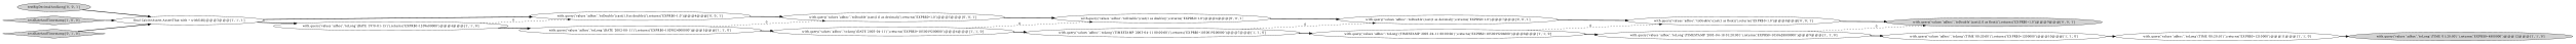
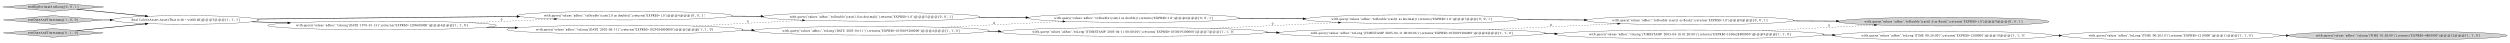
  digraph {
    rankdir=LR
    fontname="PT Serif"
    node [fillcolor=white shape=ellipse style=filled fontname="PT Serif"]
    edge [style=bold fontname="PT Serif"]
    n1 [label="with.query(\"values \"adhoc\".\"toDouble\"(cast(1 as decimal))\").returns(\"EXPR$0=1.0\")@@@7@@@['0', '0', '1']"]
    n2 [label="with.query(\"values \"adhoc\".\"toDouble\"(cast(1 as float))\").returns(\"EXPR$0=1.0\")@@@8@@@['0', '0', '1']"]
    n3 [label="with.query(\"values \"adhoc\".\"toDouble\"(cast(1 as double))\").returns(\"EXPR$0=1.0\")@@@6@@@['0', '0', '1']"]
    n4 [label="with.query(\"values \"adhoc\".\"toLong\"(TIME '00:20:10')\").returns(\"EXPR$0=1210000\")@@@11@@@['1', '1', '0']"]
    n5 [fillcolor=lightgray label="with.query(\"values \"adhoc\".\"toLong\"(TIME '01:20:00')\").returns(\"EXPR$0=4800000\")@@@12@@@['1', '1', '0']"]
    n6 [label="with.query(\"values \"adhoc\".\"toLong\"(TIMESTAMP '2003-04-11 00:00:06')\").returns(\"EXPR$0=1050019206000\")@@@8@@@['1', '1', '0']"]
    n7 [label="with.query(\"values \"adhoc\".\"toLong\"(TIMESTAMP '2003-04-18 01:20:00')\").returns(\"EXPR$0=1050628800000\")@@@9@@@['1', '1', '0']"]
    n8 [label="with.query(\"values \"adhoc\".\"toDouble\"(cast(1.0 as double))\").returns(\"EXPR$0=1.0\")@@@4@@@['0', '0', '1']"]
    n9 [label="with.query(\"values \"adhoc\".\"toDouble\"(cast(1.0 as decimal))\").returns(\"EXPR$0=1.0\")@@@5@@@['0', '0', '1']"]
    n10 [label="with.query(\"values \"adhoc\".\"toLong\"(DATE '1970-01-15')\").returns(\"EXPR$0=1209600000\")@@@4@@@['1', '1', '0']"]
    n11 [label="with.query(\"values \"adhoc\".\"toLong\"(DATE '2002-08-11')\").returns(\"EXPR$0=1029024000000\")@@@5@@@['1', '1', '0']"]
-   n12 [fillcolor=lightgray label="testBigDecimalAndLong['0', '0', '1']"]
+   n12 [fillcolor=lightgray label="testBigDecimalAndLong['0', '0', '1']" shape=diamond]
    n13 [label="final CalciteAssert.AssertThat with = withUdf()@@@3@@@['1', '1', '1']"]
    n14 [fillcolor=lightgray label="with.query(\"values \"adhoc\".\"toDouble\"(cast(1.0 as float))\").returns(\"EXPR$0=1.0\")@@@9@@@['0', '0', '1']"]
    n15 [label="with.query(\"values \"adhoc\".\"toLong\"(TIME '00:20:00')\").returns(\"EXPR$0=1200000\")@@@10@@@['1', '1', '0']"]
    n16 [fillcolor=lightgray label="testDateAndTimestamp['1', '0', '0']" shape=diamond]
    n17 [label="with.query(\"values \"adhoc\".\"toLong\"(DATE '2003-04-11')\").returns(\"EXPR$0=1050019200000\")@@@6@@@['1', '1', '0']"]
    n18 [label="with.query(\"values \"adhoc\".\"toLong\"(TIMESTAMP '2003-04-11 00:00:00')\").returns(\"EXPR$0=1050019200000\")@@@7@@@['1', '1', '0']"]
    n19 [fillcolor=lightgray label="testDateAndTimestamp['0', '1', '0']" shape=diamond]
    n1 -> n2
    n2 -> n14
    n3 -> n1
    n4 -> n5
    n6 -> n2 [label=0 style=dashed]
    n6 -> n7
    n7 -> n14 [label=0 style=dashed]
    n7 -> n15
    n8 -> n9
    n9 -> n3
    n10 -> n8 [label=0 style=dashed]
    n10 -> n11
    n11 -> n9 [label=0 style=dashed]
    n11 -> n17
    n12 -> n13
    n13 -> n8
    n13 -> n10
    n15 -> n4
    n16 -> n13
    n17 -> n3 [label=0 style=dashed]
    n17 -> n18
    n18 -> n1 [label=0 style=dashed]
    n18 -> n6
    n19 -> n13
  }
